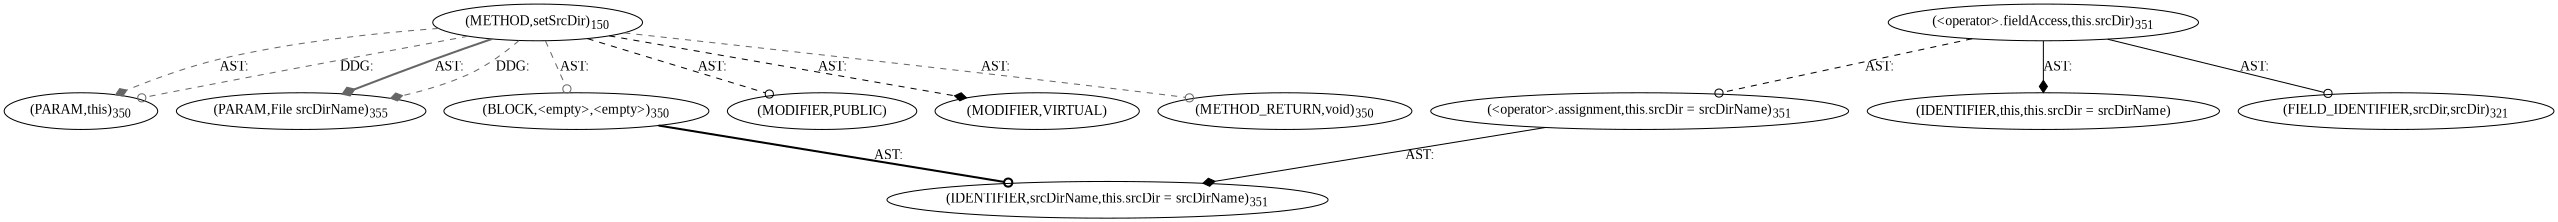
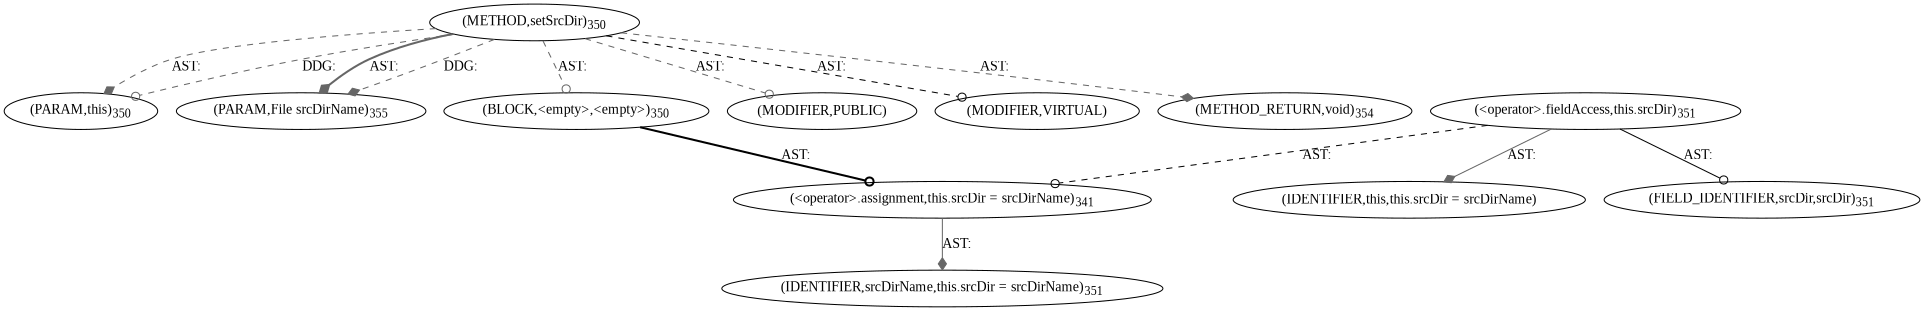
  digraph {
    fontname="Liberation Serif"
    node [fontname="Liberation Serif"]
    edge [arrowhead=odot color=gray40 fontname="Liberation Serif" style=dashed]
-   n1 [label=<(METHOD,setSrcDir)<SUB>150</SUB>>]
+   n1 [label=<(METHOD,setSrcDir)<SUB>350</SUB>>]
    n2 [label=<(PARAM,this)<SUB>350</SUB>>]
    n3 [label=<(PARAM,File srcDirName)<SUB>355</SUB>>]
    n4 [label=<(BLOCK,&lt;empty&gt;,&lt;empty&gt;)<SUB>350</SUB>>]
    n5 [label=<(MODIFIER,PUBLIC)>]
    n6 [label=<(MODIFIER,VIRTUAL)>]
-   n7 [label=<(METHOD_RETURN,void)<SUB>350</SUB>>]
-   n8 [label=<(&lt;operator&gt;.assignment,this.srcDir = srcDirName)<SUB>351</SUB>>]
+   n7 [label=<(METHOD_RETURN,void)<SUB>354</SUB>>]
+   n8 [label=<(&lt;operator&gt;.assignment,this.srcDir = srcDirName)<SUB>341</SUB>>]
    n9 [label=<(IDENTIFIER,srcDirName,this.srcDir = srcDirName)<SUB>351</SUB>>]
    n10 [label=<(&lt;operator&gt;.fieldAccess,this.srcDir)<SUB>351</SUB>>]
    n11 [label=<(IDENTIFIER,this,this.srcDir = srcDirName)>]
-   n12 [label=<(FIELD_IDENTIFIER,srcDir,srcDir)<SUB>321</SUB>>]
+   n12 [label=<(FIELD_IDENTIFIER,srcDir,srcDir)<SUB>351</SUB>>]
    n1 -> n2 [arrowhead=diamond label="AST: "]
    n1 -> n2 [label="DDG: "]
    n1 -> n3 [arrowhead=diamond label="AST: " style=bold]
    n1 -> n3 [arrowhead=diamond label="DDG: "]
    n1 -> n4 [label="AST: "]
-   n1 -> n5 [color=black label="AST: "]
-   n1 -> n6 [arrowhead=diamond color=black label="AST: "]
-   n1 -> n7 [label="AST: "]
-   n4 -> n9 [color=black label="AST: " style=bold]
-   n8 -> n9 [arrowhead=diamond color=black label="AST: " style=solid]
+   n1 -> n5 [label="AST: "]
+   n1 -> n6 [color=black label="AST: "]
+   n1 -> n7 [arrowhead=diamond label="AST: "]
+   n4 -> n8 [color=black label="AST: " style=bold]
+   n8 -> n9 [arrowhead=diamond label="AST: " style=solid]
    n10 -> n8 [color=black label="AST: "]
-   n10 -> n11 [arrowhead=diamond color=black label="AST: " style=solid]
+   n10 -> n11 [arrowhead=diamond label="AST: " style=solid]
    n10 -> n12 [color=black label="AST: " style=solid]
  }
